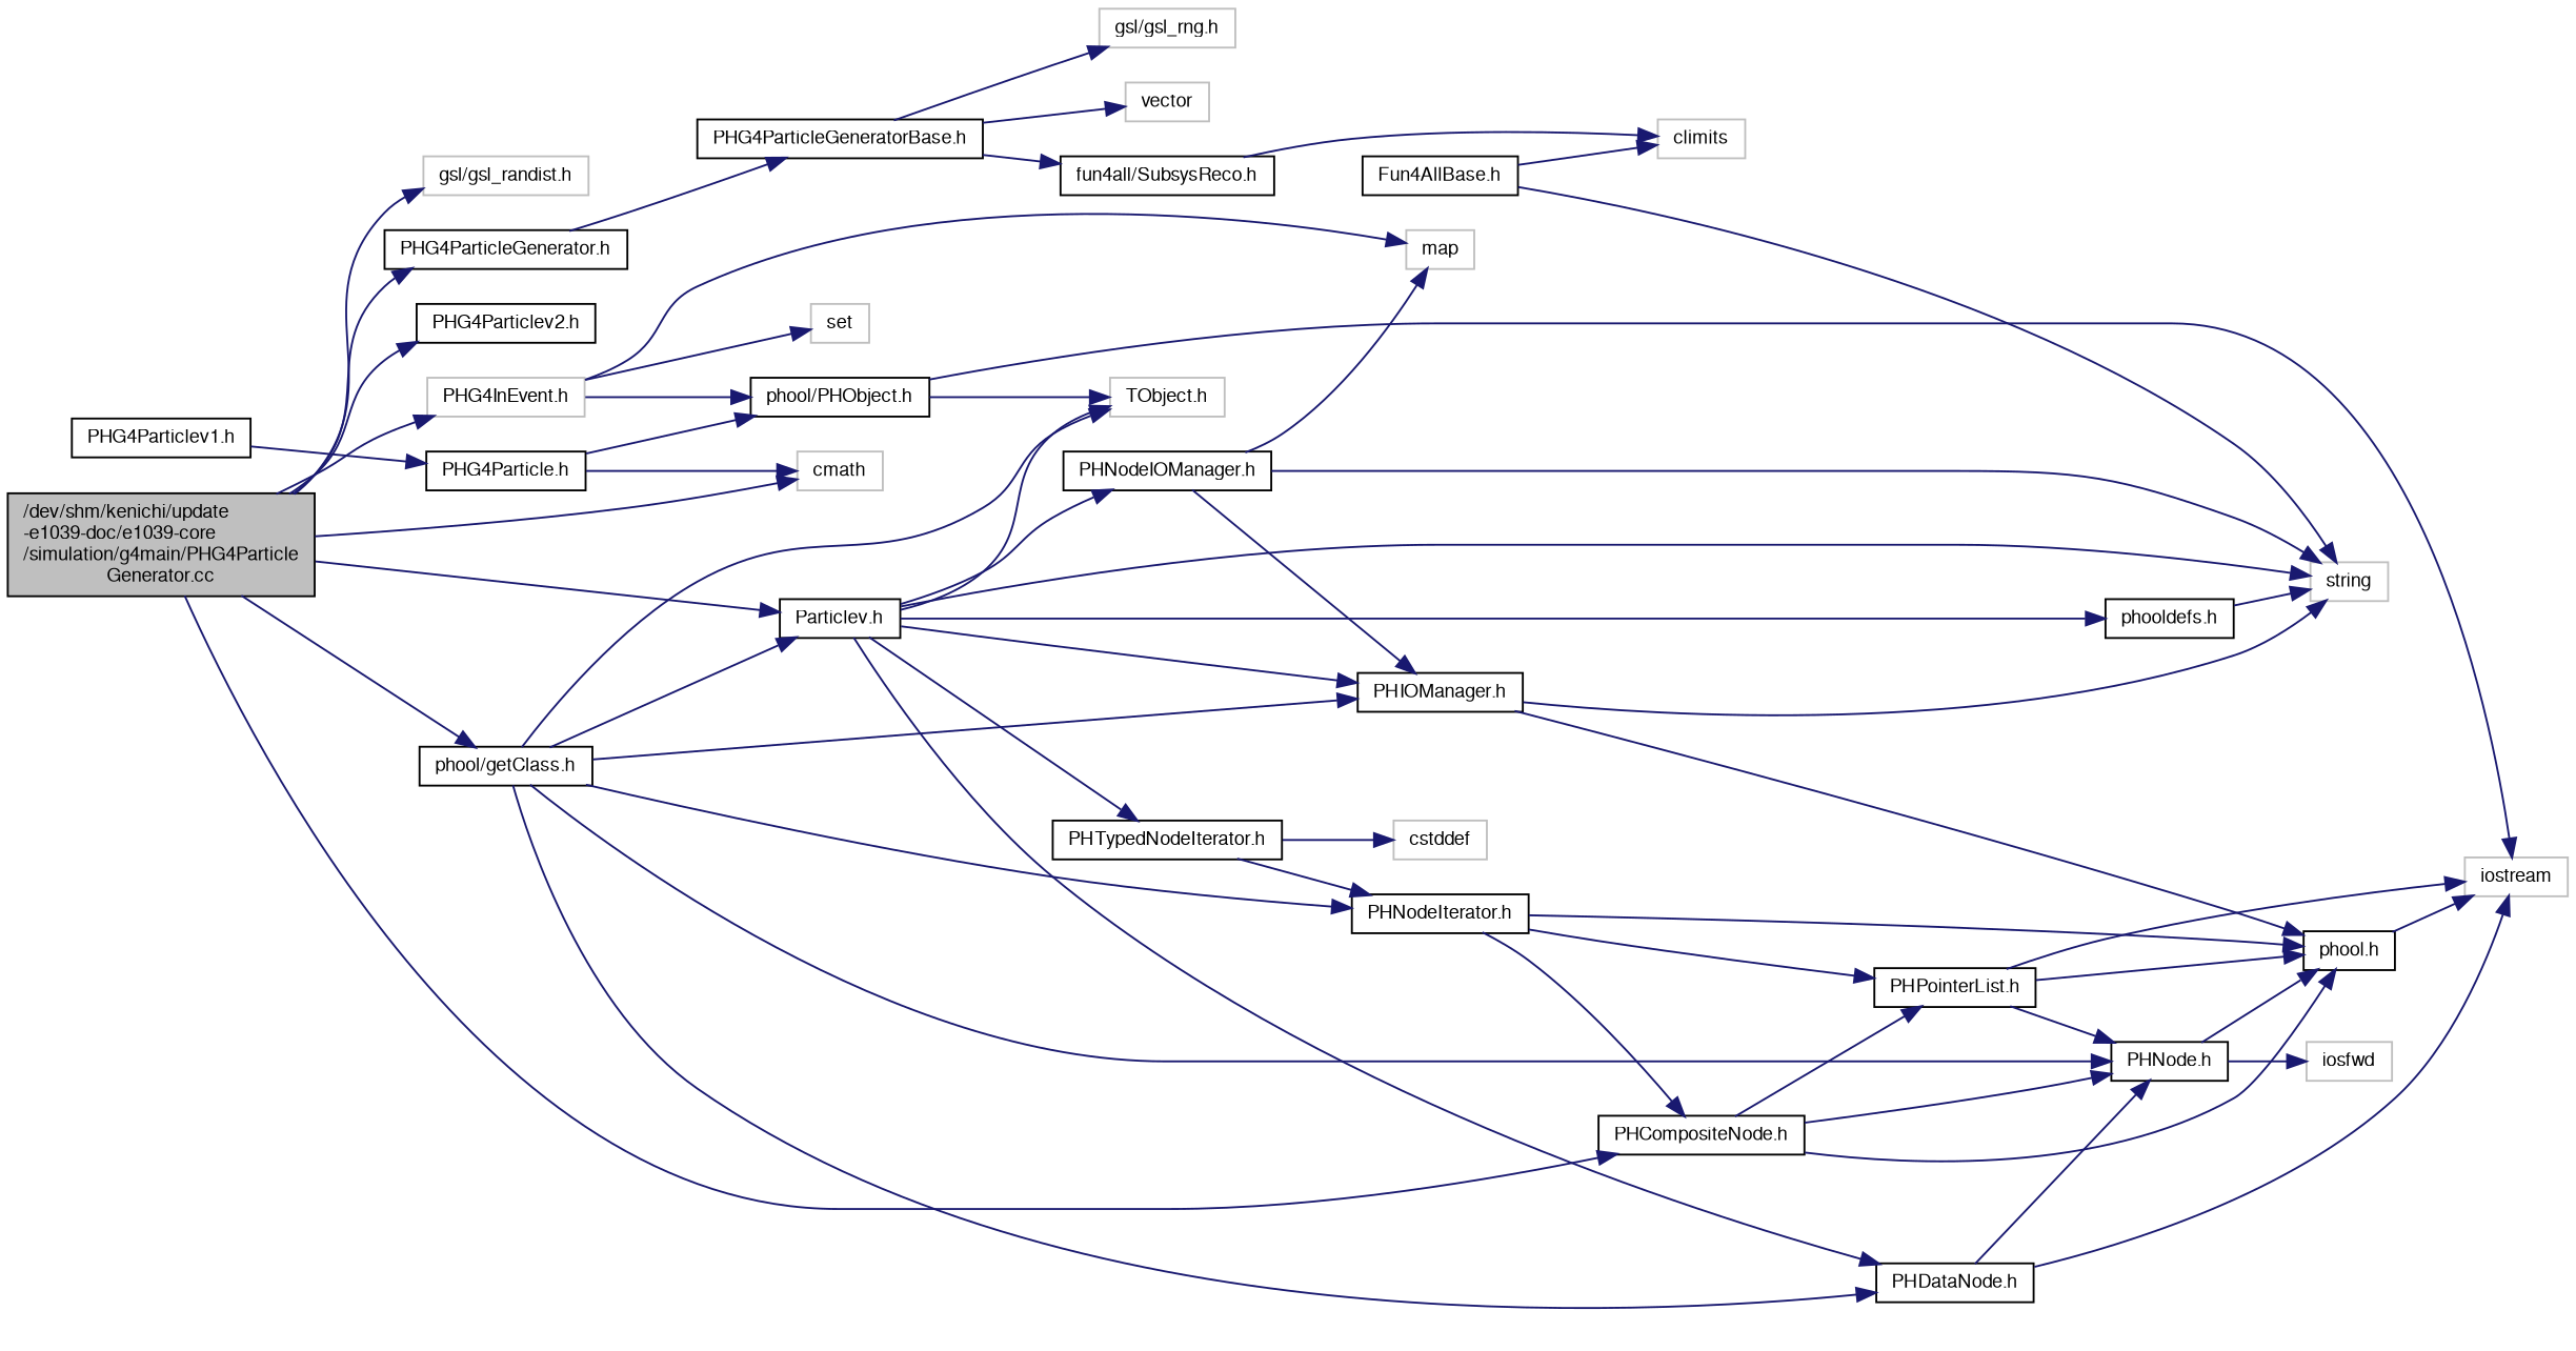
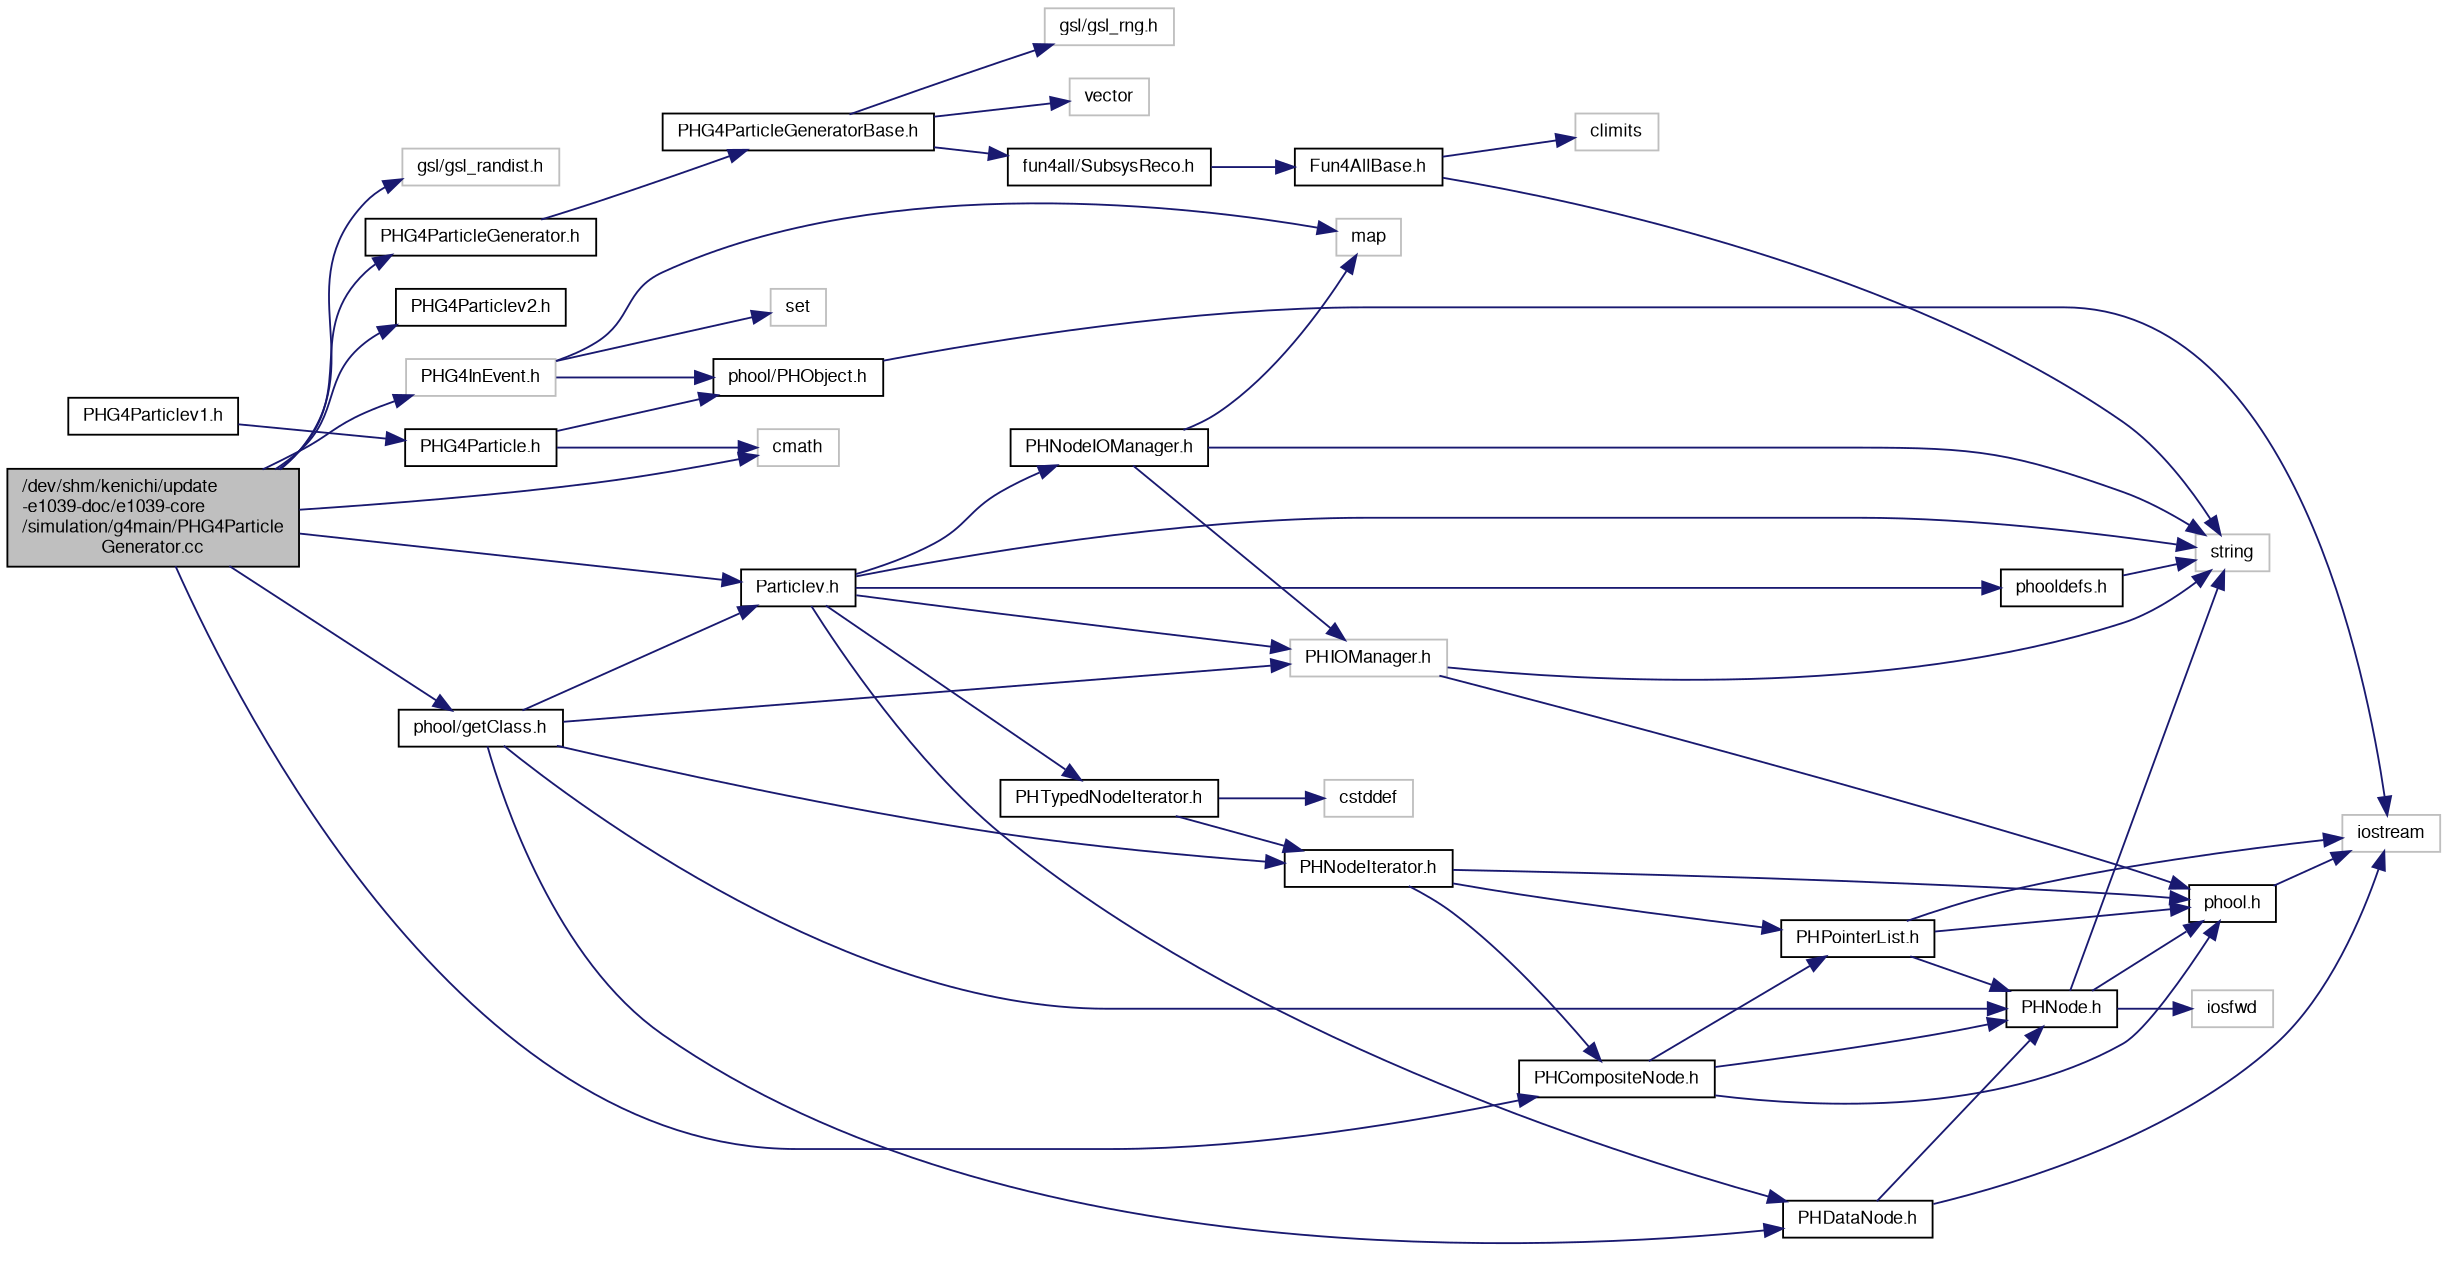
  digraph {
    rankdir=LR
    node [color=black fontname=FreeSans fontsize=10 shape=record]
    edge [color=midnightblue fontname=FreeSans fontsize=10 labelfontname=FreeSans labelfontsize=10 style=solid]
    n1 [fillcolor=grey75 fontcolor=black height=0.2 label="/dev/shm/kenichi/update\l-e1039-doc/e1039-core\l/simulation/g4main/PHG4Particle\lGenerator.cc" style=filled width=0.4]
    n2 [height=0.2 label="PHG4ParticleGenerator.h" width=0.4]
    n3 [height=0.2 label="PHG4Particlev2.h" width=0.4]
    n4 [color=grey75 height=0.2 label=cmath width=0.4]
    n5 [color=grey75 height=0.2 label="PHG4InEvent.h" width=0.4]
    n6 [height=0.2 label="phool/getClass.h" width=0.4]
    n7 [height=0.2 label="PHCompositeNode.h" width=0.4]
    n8 [height=0.2 label="Particlev.h" width=0.4]
    n9 [color=grey75 height=0.2 label="gsl/gsl_randist.h" width=0.4]
    n10 [height=0.2 label="PHG4ParticleGeneratorBase.h" width=0.4]
    n11 [height=0.2 label="phool/PHObject.h" width=0.4]
    n12 [color=grey75 height=0.2 label=map width=0.4]
    n13 [color=grey75 height=0.2 label=set width=0.4]
-   n14 [color=grey75 height=0.2 label="TObject.h" width=0.4]
    n15 [height=0.2 label="PHNodeIterator.h" width=0.4]
    n16 [height=0.2 label="PHNode.h" width=0.4]
    n17 [height=0.2 label="PHDataNode.h" width=0.4]
-   n18 [height=0.2 label="PHIOManager.h" width=0.4]
+   n18 [color=grey75 height=0.2 label="PHIOManager.h" width=0.4]
    n19 [height=0.2 label="phool.h" width=0.4]
    n20 [height=0.2 label="PHPointerList.h" width=0.4]
    n21 [color=grey75 height=0.2 label=string width=0.4]
    n22 [height=0.2 label="PHNodeIOManager.h" width=0.4]
    n23 [height=0.2 label="PHTypedNodeIterator.h" width=0.4]
    n24 [height=0.2 label="phooldefs.h" width=0.4]
    n25 [height=0.2 label="fun4all/SubsysReco.h" width=0.4]
    n26 [color=grey75 height=0.2 label="gsl/gsl_rng.h" width=0.4]
    n27 [color=grey75 height=0.2 label=vector width=0.4]
    n28 [height=0.2 label="Fun4AllBase.h" width=0.4]
    n29 [color=grey75 height=0.2 label=climits width=0.4]
    n30 [height=0.2 label="PHG4Particlev1.h" width=0.4]
    n31 [height=0.2 label="PHG4Particle.h" width=0.4]
    n32 [color=grey75 height=0.2 label=iostream width=0.4]
    n33 [color=grey75 height=0.2 label=iosfwd width=0.4]
    n34 [color=grey75 height=0.2 label=cstddef width=0.4]
    n1 -> n2
    n1 -> n3
    n1 -> n4
    n1 -> n5
    n1 -> n6
    n1 -> n7
    n1 -> n8
    n1 -> n9
    n2 -> n10
    n5 -> n11
    n5 -> n12
    n5 -> n13
    n6 -> n8
-   n6 -> n14
    n6 -> n15
    n6 -> n16
    n6 -> n17
    n6 -> n18
    n7 -> n16
    n7 -> n19
    n7 -> n20
-   n8 -> n14
    n8 -> n17
    n8 -> n18
    n8 -> n21
    n8 -> n22
    n8 -> n23
    n8 -> n24
    n10 -> n25
    n10 -> n26
    n10 -> n27
-   n11 -> n14
    n11 -> n32
    n15 -> n7
    n15 -> n19
    n15 -> n20
    n16 -> n19
+   n16 -> n21
    n16 -> n33
    n17 -> n16
    n17 -> n32
    n18 -> n19
    n18 -> n21
    n19 -> n32
    n20 -> n16
    n20 -> n19
    n20 -> n32
    n22 -> n12
    n22 -> n18
    n22 -> n21
    n23 -> n15
    n23 -> n34
    n24 -> n21
-   n25 -> n29
+   n25 -> n28
    n28 -> n21
    n28 -> n29
    n30 -> n31
    n31 -> n4
    n31 -> n11
  }
